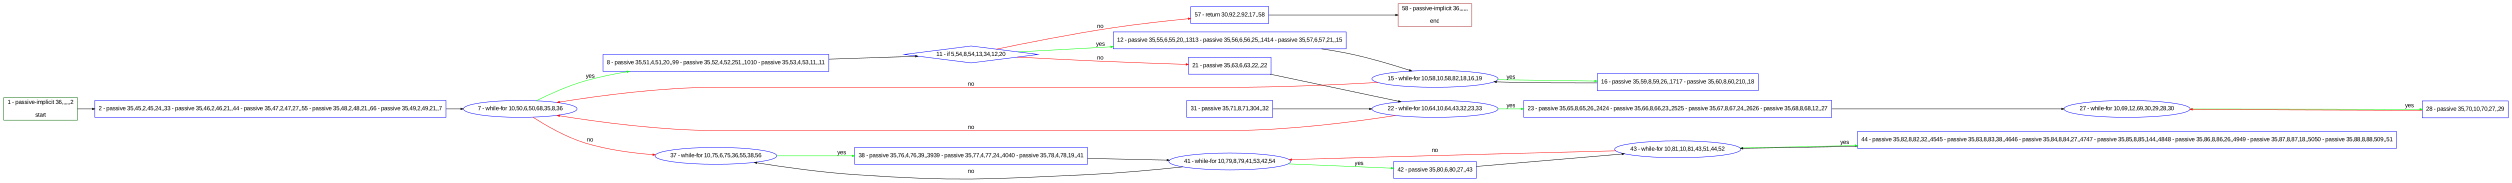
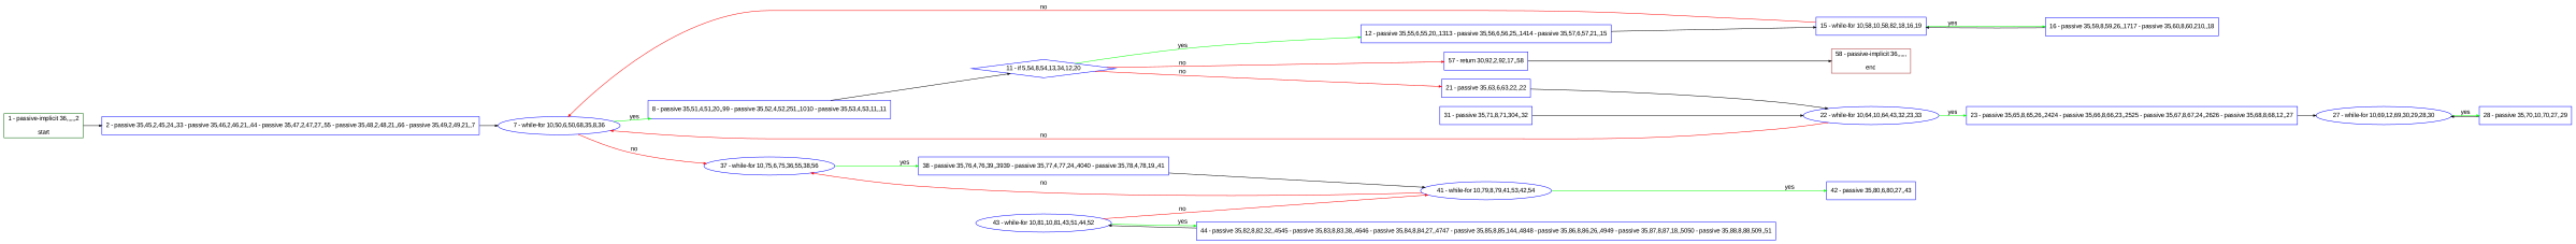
  digraph {
    bgcolor=white
    compound=true
    fillcolor="#FFFFCC"
    fontname=Arial
    fontsize=12
    pack=true
    packmode=clust
    rankdir=LR
    style="rounded,filled"
    node [color="#0000ff" compound=true fillcolor="#ffffff" fixedsize=false fontname=Arial fontsize=12 node_initialized=no shape=box style=filled]
    edge [arrowhead=normal arrowsize=0.5 arrowtail=none color="#000000" compound=true dir=forward fontcolor=black fontname=Arial fontsize=12]
    n1 [label="2 - passive 35,45,2,45,24,,33 - passive 35,46,2,46,21,,44 - passive 35,47,2,47,27,,55 - passive 35,48,2,48,21,,66 - passive 35,49,2,49,21,,7"]
    n2 [label="7 - while-for 10,50,6,50,68,35,8,36" shape=oval]
    n3 [label="8 - passive 35,51,4,51,20,,99 - passive 35,52,4,52,251,,1010 - passive 35,53,4,53,11,,11"]
    n4 [label="37 - while-for 10,75,6,75,36,55,38,56" shape=oval]
    n5 [color="#006400" label="1 - passive-implicit 36,,,,,,2\n\nstart"]
    n6 [label="11 - if 5,54,8,54,13,34,12,20" shape=diamond]
    n7 [label="38 - passive 35,76,4,76,39,,3939 - passive 35,77,4,77,24,,4040 - passive 35,78,4,78,19,,41"]
    n8 [label="57 - return 30,92,2,92,17,,58"]
    n9 [label="12 - passive 35,55,6,55,20,,1313 - passive 35,56,6,56,25,,1414 - passive 35,57,6,57,21,,15"]
    n10 [label="21 - passive 35,63,6,63,22,,22"]
    n11 [label="41 - while-for 10,79,8,79,41,53,42,54" shape=oval]
    n12 [color="#a52a2a" label="58 - passive-implicit 36,,,,,,\n\nend"]
-   n13 [label="15 - while-for 10,58,10,58,82,18,16,19" shape=oval]
+   n13 [label="15 - while-for 10,58,10,58,82,18,16,19"]
    n14 [label="22 - while-for 10,64,10,64,43,32,23,33" shape=oval]
    n15 [label="16 - passive 35,59,8,59,26,,1717 - passive 35,60,8,60,210,,18"]
    n16 [label="23 - passive 35,65,8,65,26,,2424 - passive 35,66,8,66,23,,2525 - passive 35,67,8,67,24,,2626 - passive 35,68,8,68,12,,27"]
    n17 [label="27 - while-for 10,69,12,69,30,29,28,30" shape=oval]
    n18 [label="28 - passive 35,70,10,70,27,,29"]
    n19 [label="31 - passive 35,71,8,71,304,,32"]
    n20 [label="42 - passive 35,80,6,80,27,,43"]
    n21 [label="43 - while-for 10,81,10,81,43,51,44,52" shape=oval]
    n22 [label="44 - passive 35,82,8,82,32,,4545 - passive 35,83,8,83,38,,4646 - passive 35,84,8,84,27,,4747 - passive 35,85,8,85,144,,4848 - passive 35,86,8,86,26,,4949 - passive 35,87,8,87,18,,5050 - passive 35,88,8,88,509,,51"]
    n1 -> n2
    n2 -> n3 [color="#00ff00" label=yes]
    n2 -> n4 [color="#ff0000" label=no]
    n3 -> n6
    n4 -> n7 [color="#00ff00" label=yes]
    n5 -> n1
    n6 -> n8 [color="#ff0000" label=no]
    n6 -> n9 [color="#00ff00" label=yes]
    n6 -> n10 [color="#ff0000" label=no]
    n7 -> n11
    n8 -> n12
    n9 -> n13
    n10 -> n14
-   n11 -> n4 [label=no]
+   n11 -> n4 [color="#ff0000" label=no]
    n11 -> n20 [color="#00ff00" label=yes]
    n13 -> n2 [color="#ff0000" label=no]
    n13 -> n15 [color="#00ff00" label=yes]
    n14 -> n2 [color="#ff0000" label=no]
    n14 -> n16 [color="#00ff00" label=yes]
    n15 -> n13
    n16 -> n17
    n17 -> n18 [color="#00ff00" label=yes]
-   n18 -> n17 [color="#ff0000"]
+   n18 -> n17
    n19 -> n14
-   n20 -> n21
    n21 -> n11 [color="#ff0000" label=no]
    n21 -> n22 [color="#00ff00" label=yes]
    n22 -> n21
  }
